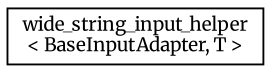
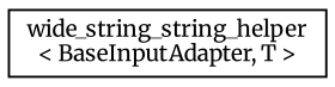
  digraph {
    rankdir=LR
    fontname=Merriweather
-   n1 [color=black fillcolor=white fontname=Merriweather fontsize=10 height=0.2 label="wide_string_input_helper\l\< BaseInputAdapter, T \>" shape=record style=filled width=0.4]
+   n1 [color=black fillcolor=white fontname=Merriweather fontsize=10 height=0.2 label="wide_string_string_helper\l\< BaseInputAdapter, T \>" shape=record style=filled width=0.4]
  }
